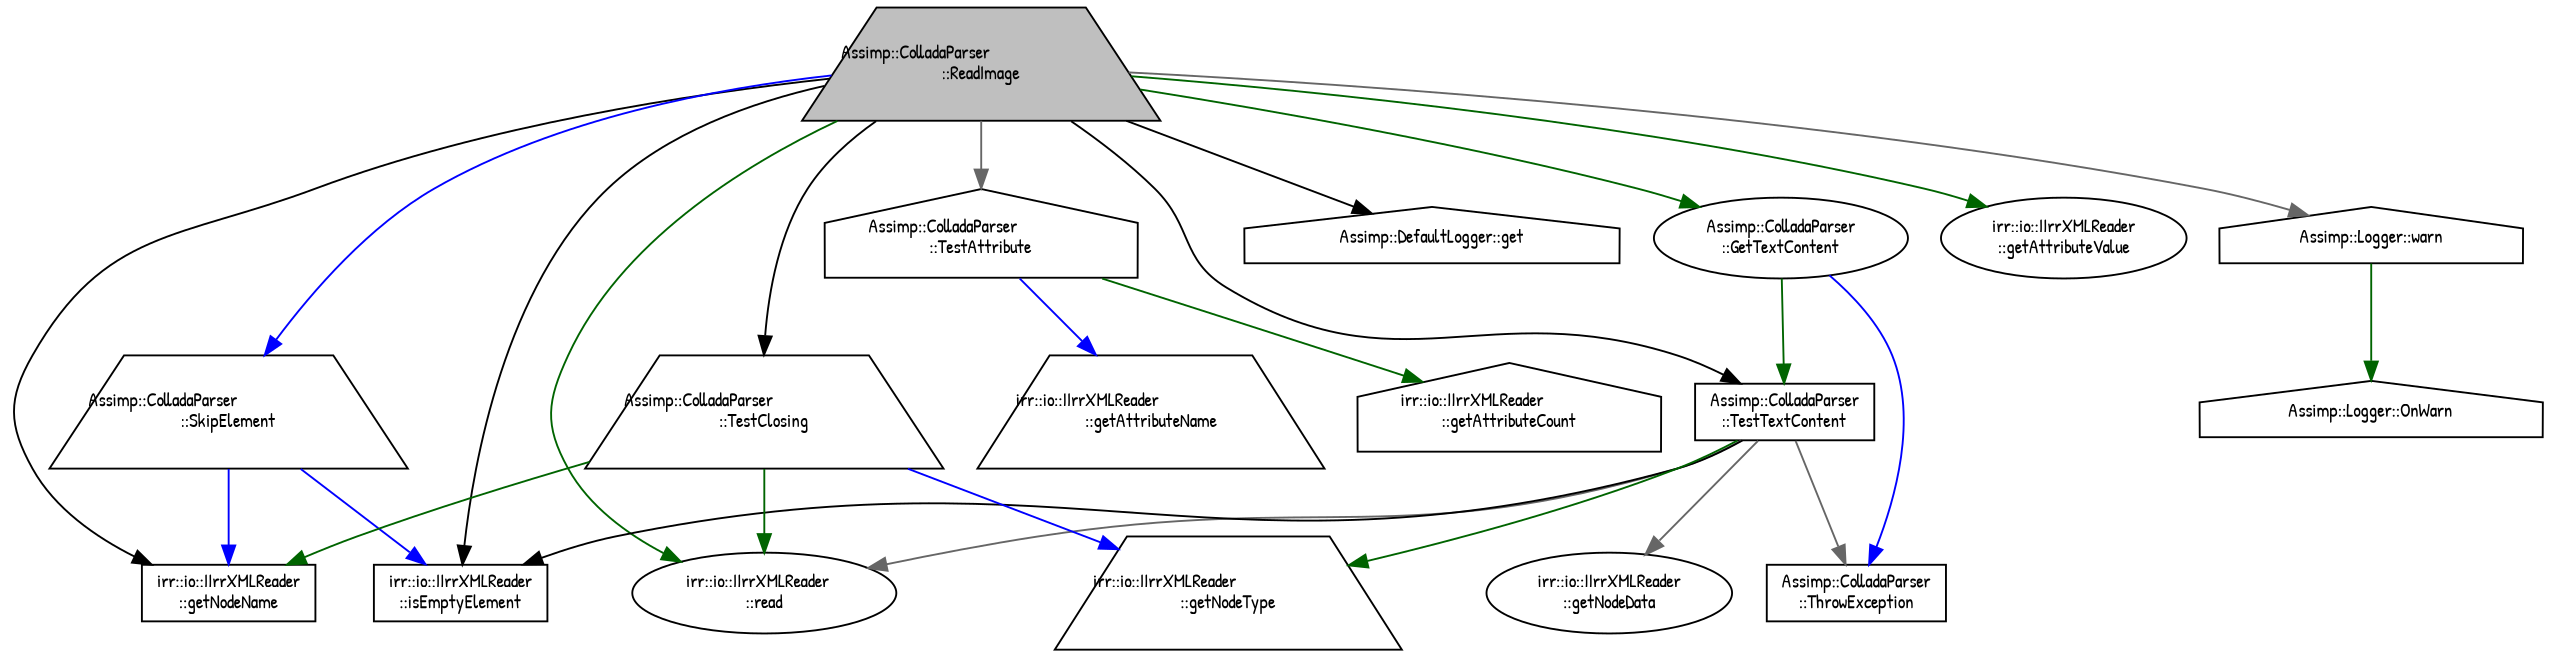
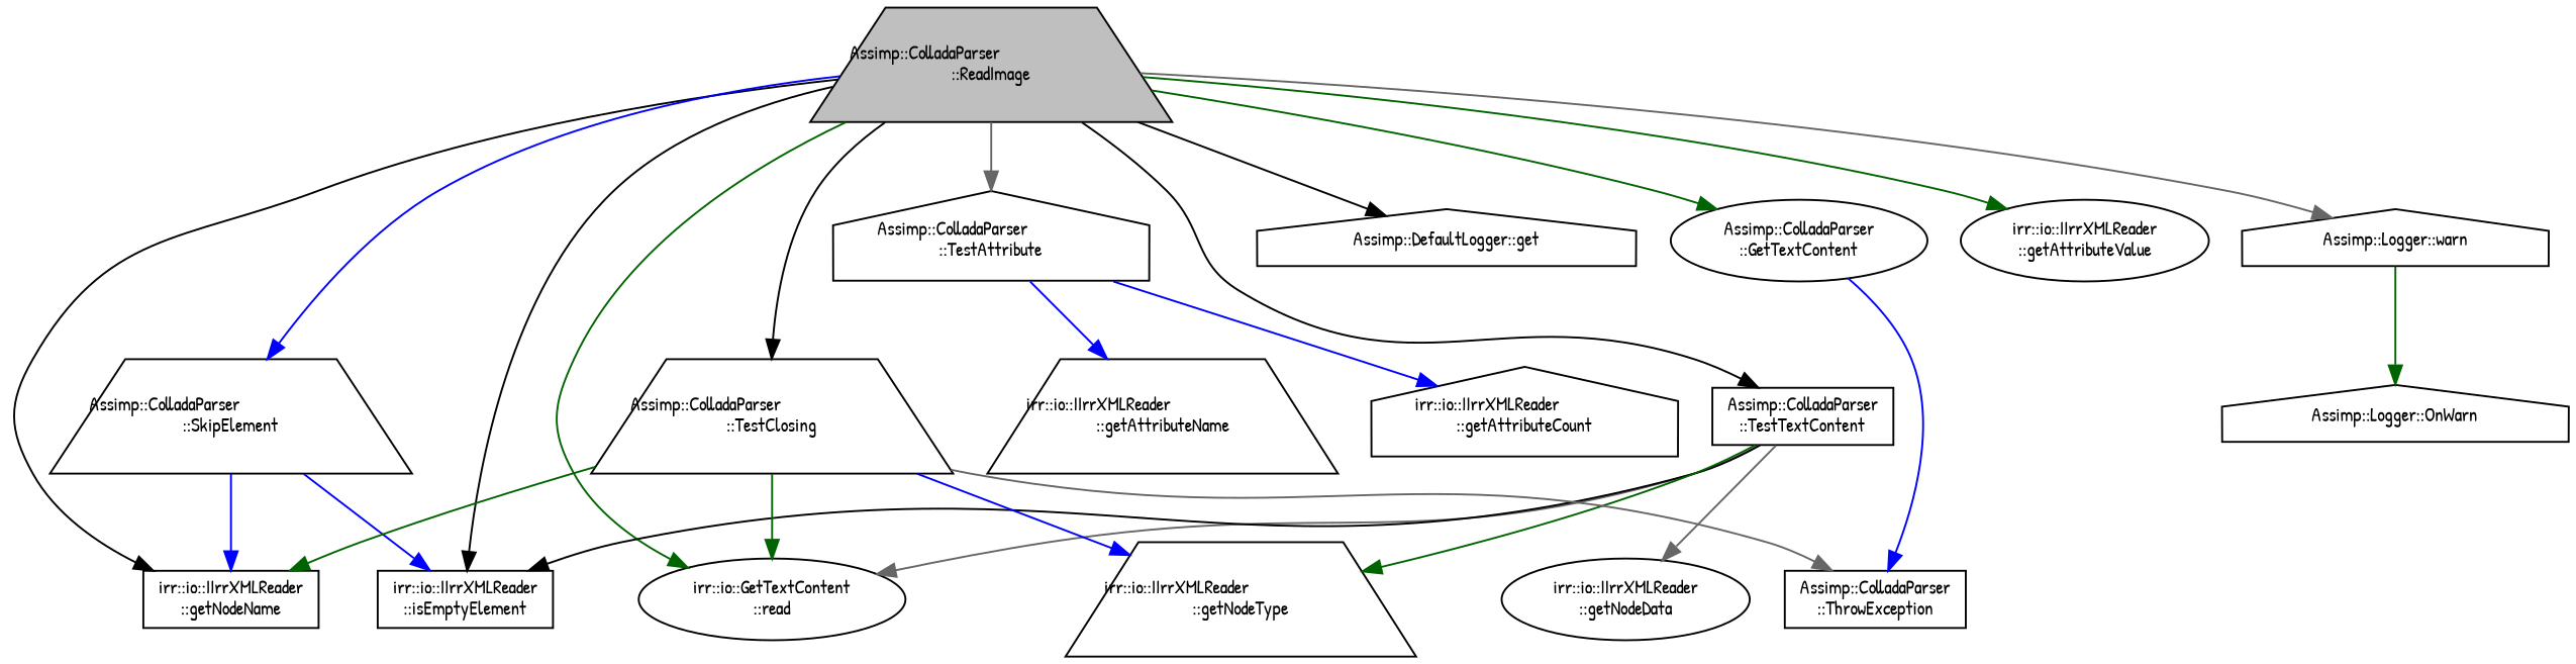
  digraph {
    fontname="Patrick Hand"
    rankdir=TB
    node [color=black fillcolor=white fontname="Patrick Hand" fontsize=10 shape=trapezium style=filled]
    edge [color=darkgreen fontname="Patrick Hand" fontsize=10 labelfontname=Helvetica labelfontsize=10 style=solid]
    n1 [fillcolor=grey75 fontcolor=black height=0.2 label="Assimp::ColladaParser\l::ReadImage" width=0.4]
-   n2 [height=0.2 label="irr::io::IIrrXMLReader\l::read" shape=ellipse width=0.4]
+   n2 [height=0.2 label="irr::io::GetTextContent\l::read" shape=ellipse width=0.4]
    n3 [height=0.2 label="irr::io::IIrrXMLReader\l::getNodeName" shape=box width=0.4]
    n4 [height=0.2 label="Assimp::ColladaParser\l::SkipElement" width=0.4]
    n5 [height=0.2 label="irr::io::IIrrXMLReader\l::isEmptyElement" shape=box width=0.4]
    n6 [height=0.2 label="Assimp::ColladaParser\l::TestTextContent" shape=box width=0.4]
    n7 [height=0.2 label="Assimp::ColladaParser\l::TestClosing" width=0.4]
    n8 [height=0.2 label="Assimp::ColladaParser\l::TestAttribute" shape=house width=0.4]
    n9 [height=0.2 label="Assimp::DefaultLogger::get" shape=house width=0.4]
    n10 [height=0.2 label="Assimp::Logger::warn" shape=house width=0.4]
    n11 [height=0.2 label="irr::io::IIrrXMLReader\l::getAttributeValue" shape=ellipse width=0.4]
    n12 [height=0.2 label="Assimp::ColladaParser\l::GetTextContent" shape=ellipse width=0.4]
    n13 [height=0.2 label="irr::io::IIrrXMLReader\l::getNodeType" width=0.4]
    n14 [height=0.2 label="irr::io::IIrrXMLReader\l::getNodeData" shape=ellipse width=0.4]
    n15 [height=0.2 label="Assimp::ColladaParser\l::ThrowException" shape=box width=0.4]
    n16 [height=0.2 label="irr::io::IIrrXMLReader\l::getAttributeCount" shape=house width=0.4]
    n17 [height=0.2 label="irr::io::IIrrXMLReader\l::getAttributeName" width=0.4]
    n18 [height=0.2 label="Assimp::Logger::OnWarn" shape=house width=0.4]
    n1 -> n2
    n1 -> n3 [color=black]
    n1 -> n4 [color=blue]
    n1 -> n5 [color=black]
    n1 -> n6 [color=black]
    n1 -> n7 [color=black]
    n1 -> n8 [color=gray40]
    n1 -> n9 [color=black]
    n1 -> n10 [color=gray40]
    n1 -> n11
    n1 -> n12
    n4 -> n3 [color=blue]
    n4 -> n5 [color=blue]
    n6 -> n2 [color=gray40]
    n6 -> n5 [color=black]
    n6 -> n13
    n6 -> n14 [color=gray40]
    n7 -> n2
    n7 -> n3
    n7 -> n13 [color=blue]
-   n6 -> n15 [color=gray40]
-   n8 -> n16
+   n7 -> n15 [color=gray40]
+   n8 -> n16 [color=blue]
    n8 -> n17 [color=blue]
    n10 -> n18
-   n12 -> n6
    n12 -> n15 [color=blue]
  }
